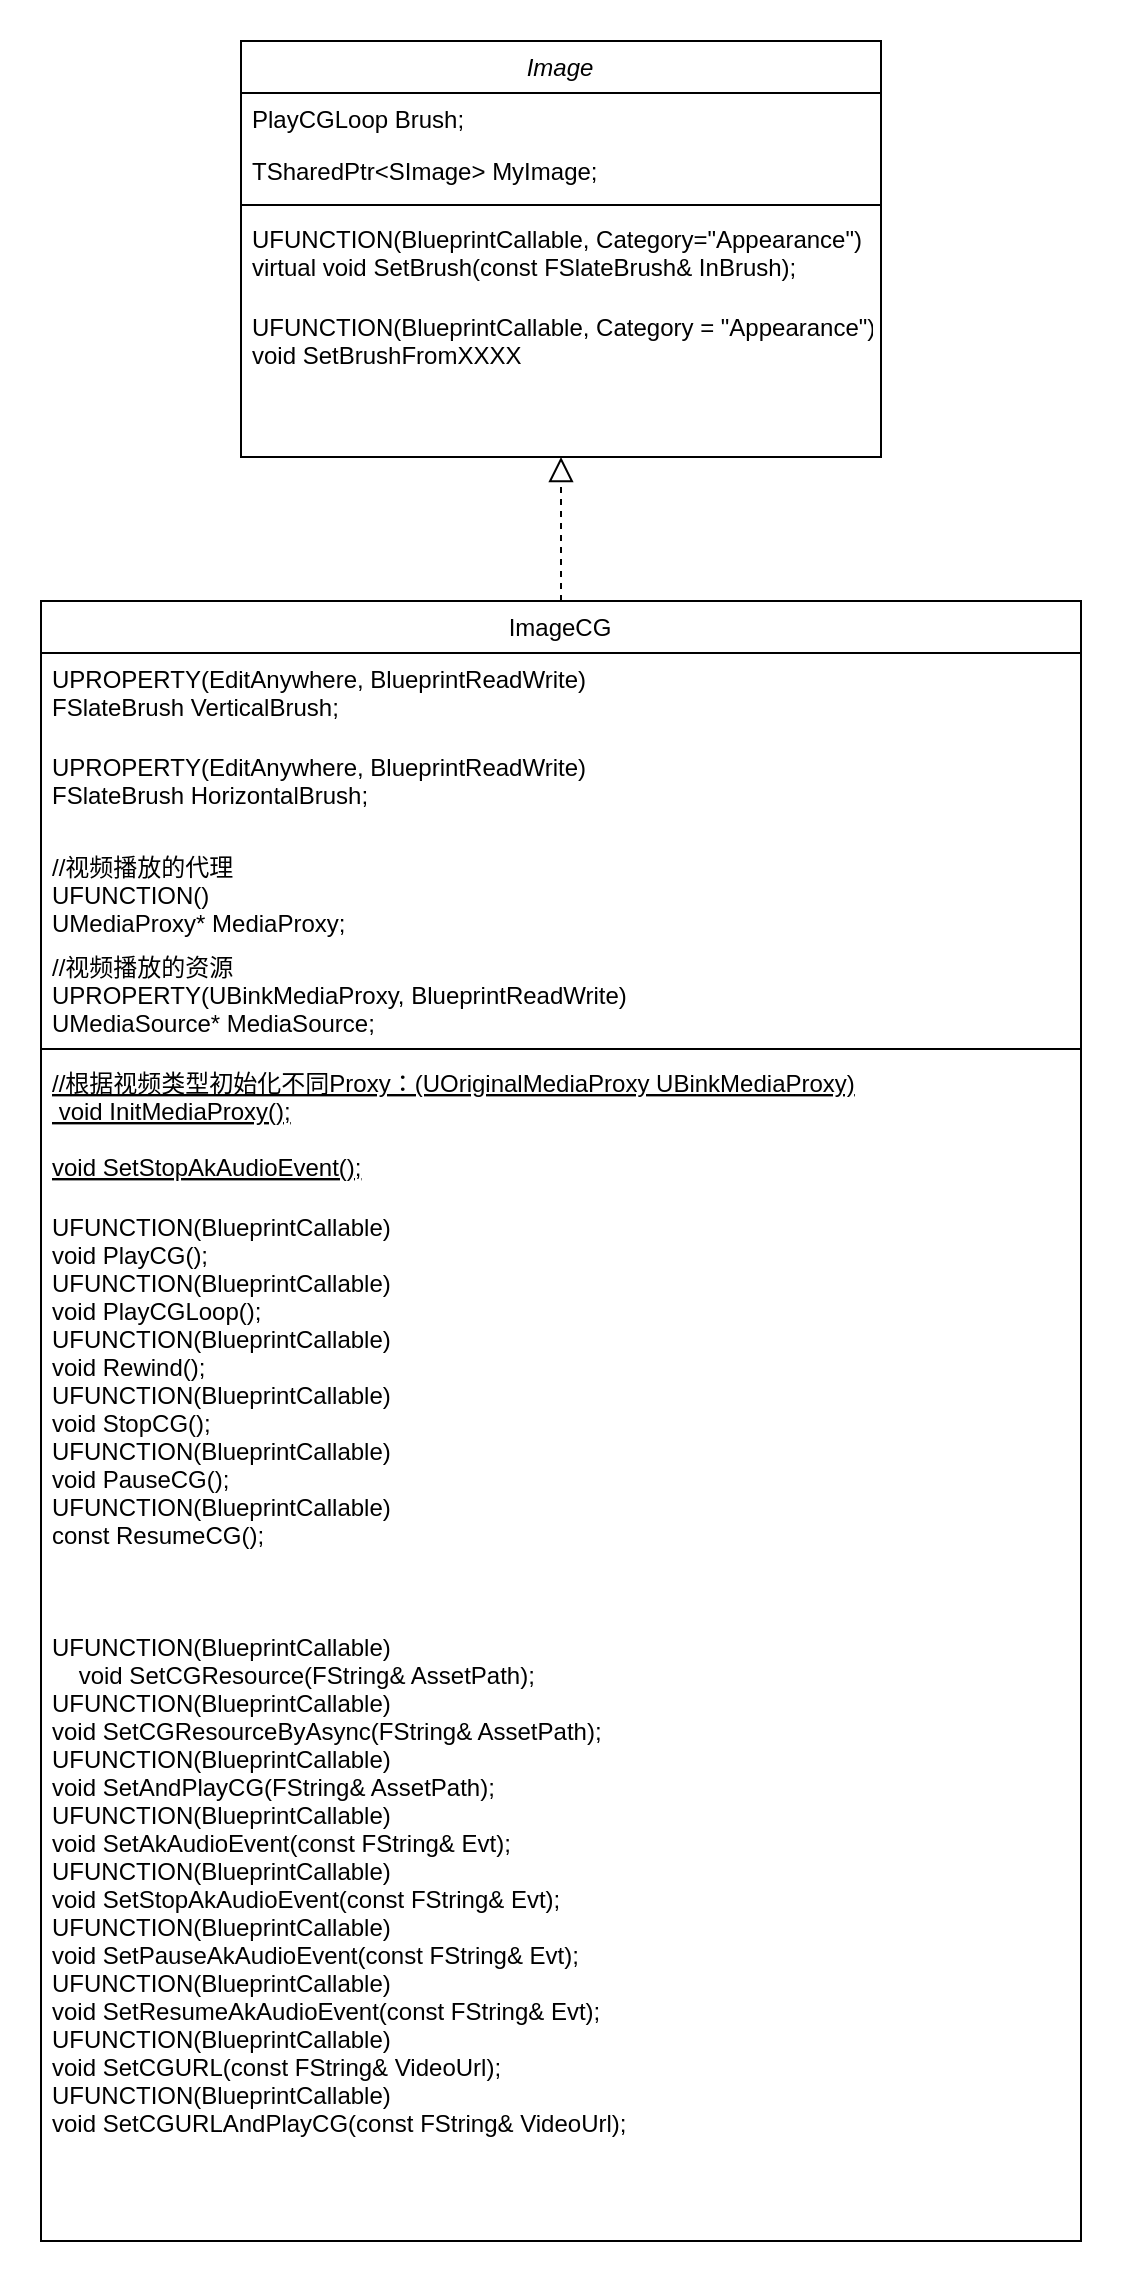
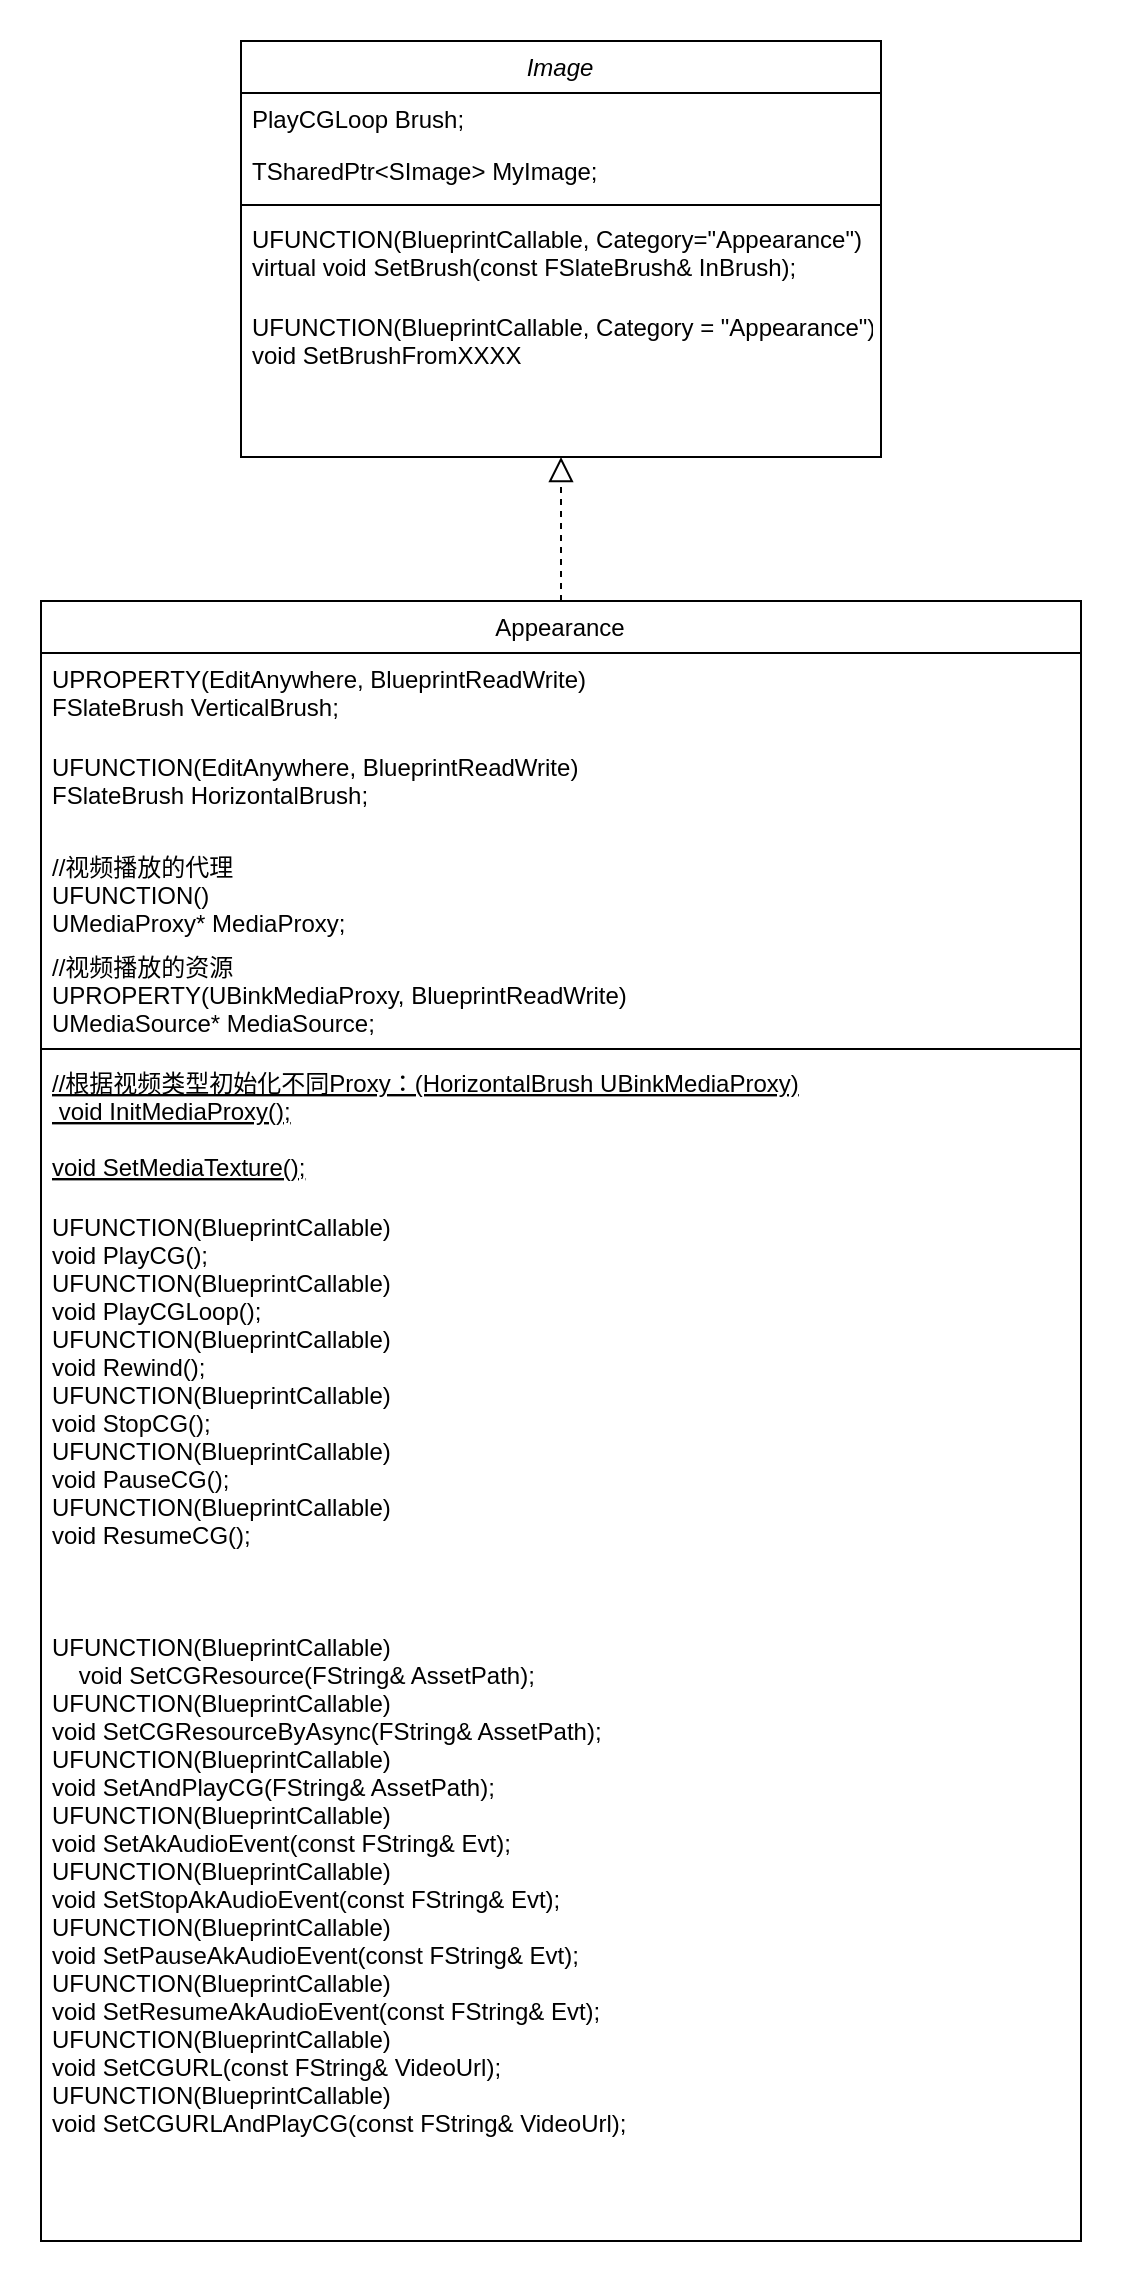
  <mxCell id="0" />
  <mxCell id="1" parent="0" />
  <mxCell id="2" value="Image" style="swimlane;fontStyle=2;align=center;verticalAlign=top;childLayout=stackLayout;horizontal=1;startSize=26;horizontalStack=0;resizeParent=1;resizeLast=0;collapsible=1;marginBottom=0;rounded=0;shadow=0;strokeWidth=1;" parent="1" vertex="1"><mxGeometry x="120" y="20" width="320" height="208" as="geometry"><mxRectangle x="230" y="140" width="160" height="26" as="alternateBounds" /></mxGeometry></mxCell>
  <mxCell id="3" value="PlayCGLoop Brush;" style="text;align=left;verticalAlign=top;spacingLeft=4;spacingRight=4;overflow=hidden;rotatable=0;points=[[0,0.5],[1,0.5]];portConstraint=eastwest;" parent="2" vertex="1"><mxGeometry y="26" width="320" height="26" as="geometry" /></mxCell>
  <mxCell id="4" value="TSharedPtr&lt;SImage&gt; MyImage;" style="text;align=left;verticalAlign=top;spacingLeft=4;spacingRight=4;overflow=hidden;rotatable=0;points=[[0,0.5],[1,0.5]];portConstraint=eastwest;rounded=0;shadow=0;html=0;" parent="2" vertex="1"><mxGeometry y="52" width="320" height="26" as="geometry" /></mxCell>
  <mxCell id="5" value="" style="line;html=1;strokeWidth=1;align=left;verticalAlign=middle;spacingTop=-1;spacingLeft=3;spacingRight=3;rotatable=0;labelPosition=right;points=[];portConstraint=eastwest;" parent="2" vertex="1"><mxGeometry y="78" width="320" height="8" as="geometry" /></mxCell>
  <mxCell id="6" value=" UFUNCTION(BlueprintCallable, Category=&quot;Appearance&quot;)&#10; virtual void SetBrush(const FSlateBrush&amp; InBrush);" style="text;align=left;verticalAlign=top;spacingLeft=4;spacingRight=4;overflow=hidden;rotatable=0;points=[[0,0.5],[1,0.5]];portConstraint=eastwest;" parent="2" vertex="1"><mxGeometry y="86" width="320" height="44" as="geometry" /></mxCell>
  <mxCell id="7" value=" UFUNCTION(BlueprintCallable, Category = &quot;Appearance&quot;)&#10; void SetBrushFromXXXX" style="text;align=left;verticalAlign=top;spacingLeft=4;spacingRight=4;overflow=hidden;rotatable=0;points=[[0,0.5],[1,0.5]];portConstraint=eastwest;" vertex="1" parent="2"><mxGeometry y="130" width="320" height="60" as="geometry" /></mxCell>
- <mxCell id="8" value="ImageCG" style="swimlane;fontStyle=0;align=center;verticalAlign=top;childLayout=stackLayout;horizontal=1;startSize=26;horizontalStack=0;resizeParent=1;resizeLast=0;collapsible=1;marginBottom=0;rounded=0;shadow=0;strokeWidth=1;" parent="1" vertex="1"><mxGeometry x="20" y="300" width="520" height="820" as="geometry"><mxRectangle x="130" y="380" width="160" height="26" as="alternateBounds" /></mxGeometry></mxCell>
+ <mxCell id="8" value="Appearance" style="swimlane;fontStyle=0;align=center;verticalAlign=top;childLayout=stackLayout;horizontal=1;startSize=26;horizontalStack=0;resizeParent=1;resizeLast=0;collapsible=1;marginBottom=0;rounded=0;shadow=0;strokeWidth=1;" parent="1" vertex="1"><mxGeometry x="20" y="300" width="520" height="820" as="geometry"><mxRectangle x="130" y="380" width="160" height="26" as="alternateBounds" /></mxGeometry></mxCell>
  <mxCell id="9" value=" UPROPERTY(EditAnywhere, BlueprintReadWrite)&#10; FSlateBrush VerticalBrush;" style="text;align=left;verticalAlign=top;spacingLeft=4;spacingRight=4;overflow=hidden;rotatable=0;points=[[0,0.5],[1,0.5]];portConstraint=eastwest;" parent="8" vertex="1"><mxGeometry y="26" width="520" height="44" as="geometry" /></mxCell>
- <mxCell id="10" value=" UPROPERTY(EditAnywhere, BlueprintReadWrite)&#10; FSlateBrush HorizontalBrush;" style="text;align=left;verticalAlign=top;spacingLeft=4;spacingRight=4;overflow=hidden;rotatable=0;points=[[0,0.5],[1,0.5]];portConstraint=eastwest;rounded=0;shadow=0;html=0;" parent="8" vertex="1"><mxGeometry y="70" width="520" height="50" as="geometry" /></mxCell>
+ <mxCell id="10" value=" UFUNCTION(EditAnywhere, BlueprintReadWrite)&#10; FSlateBrush HorizontalBrush;" style="text;align=left;verticalAlign=top;spacingLeft=4;spacingRight=4;overflow=hidden;rotatable=0;points=[[0,0.5],[1,0.5]];portConstraint=eastwest;rounded=0;shadow=0;html=0;" parent="8" vertex="1"><mxGeometry y="70" width="520" height="50" as="geometry" /></mxCell>
  <mxCell id="11" value="//视频播放的代理&#10; UFUNCTION()&#10; UMediaProxy* MediaProxy;" style="text;align=left;verticalAlign=top;spacingLeft=4;spacingRight=4;overflow=hidden;rotatable=0;points=[[0,0.5],[1,0.5]];portConstraint=eastwest;rounded=0;shadow=0;html=0;" vertex="1" parent="8"><mxGeometry y="120" width="520" height="50" as="geometry" /></mxCell>
  <mxCell id="12" value="//视频播放的资源&#10; UPROPERTY(UBinkMediaProxy, BlueprintReadWrite)&#10; UMediaSource* MediaSource;" style="text;align=left;verticalAlign=top;spacingLeft=4;spacingRight=4;overflow=hidden;rotatable=0;points=[[0,0.5],[1,0.5]];portConstraint=eastwest;rounded=0;shadow=0;html=0;" vertex="1" parent="8"><mxGeometry y="170" width="520" height="50" as="geometry" /></mxCell>
  <mxCell id="13" value="" style="line;html=1;strokeWidth=1;align=left;verticalAlign=middle;spacingTop=-1;spacingLeft=3;spacingRight=3;rotatable=0;labelPosition=right;points=[];portConstraint=eastwest;" parent="8" vertex="1"><mxGeometry y="220" width="520" height="8" as="geometry" /></mxCell>
- <mxCell id="14" value="//根据视频类型初始化不同Proxy：(UOriginalMediaProxy UBinkMediaProxy)&#10; void InitMediaProxy();" style="text;align=left;verticalAlign=top;spacingLeft=4;spacingRight=4;overflow=hidden;rotatable=0;points=[[0,0.5],[1,0.5]];portConstraint=eastwest;fontStyle=4" parent="8" vertex="1"><mxGeometry y="228" width="520" height="42" as="geometry" /></mxCell>
- <mxCell id="15" value=" void SetStopAkAudioEvent();" style="text;align=left;verticalAlign=top;spacingLeft=4;spacingRight=4;overflow=hidden;rotatable=0;points=[[0,0.5],[1,0.5]];portConstraint=eastwest;fontStyle=4" vertex="1" parent="8"><mxGeometry y="270" width="520" height="30" as="geometry" /></mxCell>
- <mxCell id="16" value=" UFUNCTION(BlueprintCallable)&#10; void PlayCG();&#10; UFUNCTION(BlueprintCallable)&#10; void PlayCGLoop();&#10; UFUNCTION(BlueprintCallable)&#10; void Rewind();&#10; UFUNCTION(BlueprintCallable)&#10; void StopCG();&#10; UFUNCTION(BlueprintCallable)&#10; void PauseCG();&#10; UFUNCTION(BlueprintCallable)&#10; const ResumeCG();" style="text;align=left;verticalAlign=top;spacingLeft=4;spacingRight=4;overflow=hidden;rotatable=0;points=[[0,0.5],[1,0.5]];portConstraint=eastwest;" parent="8" vertex="1"><mxGeometry y="300" width="520" height="210" as="geometry" /></mxCell>
+ <mxCell id="14" value="//根据视频类型初始化不同Proxy：(HorizontalBrush UBinkMediaProxy)&#10; void InitMediaProxy();" style="text;align=left;verticalAlign=top;spacingLeft=4;spacingRight=4;overflow=hidden;rotatable=0;points=[[0,0.5],[1,0.5]];portConstraint=eastwest;fontStyle=4" parent="8" vertex="1"><mxGeometry y="228" width="520" height="42" as="geometry" /></mxCell>
+ <mxCell id="15" value=" void SetMediaTexture();" style="text;align=left;verticalAlign=top;spacingLeft=4;spacingRight=4;overflow=hidden;rotatable=0;points=[[0,0.5],[1,0.5]];portConstraint=eastwest;fontStyle=4" vertex="1" parent="8"><mxGeometry y="270" width="520" height="30" as="geometry" /></mxCell>
+ <mxCell id="16" value=" UFUNCTION(BlueprintCallable)&#10; void PlayCG();&#10; UFUNCTION(BlueprintCallable)&#10; void PlayCGLoop();&#10; UFUNCTION(BlueprintCallable)&#10; void Rewind();&#10; UFUNCTION(BlueprintCallable)&#10; void StopCG();&#10; UFUNCTION(BlueprintCallable)&#10; void PauseCG();&#10; UFUNCTION(BlueprintCallable)&#10; void ResumeCG();" style="text;align=left;verticalAlign=top;spacingLeft=4;spacingRight=4;overflow=hidden;rotatable=0;points=[[0,0.5],[1,0.5]];portConstraint=eastwest;" parent="8" vertex="1"><mxGeometry y="300" width="520" height="210" as="geometry" /></mxCell>
  <mxCell id="17" value=" UFUNCTION(BlueprintCallable)&#10;    void SetCGResource(FString&amp; AssetPath);&#10; UFUNCTION(BlueprintCallable)&#10; void SetCGResourceByAsync(FString&amp; AssetPath);&#10; UFUNCTION(BlueprintCallable)&#10; void SetAndPlayCG(FString&amp; AssetPath);&#10; UFUNCTION(BlueprintCallable)&#10; void SetAkAudioEvent(const FString&amp; Evt);&#10; UFUNCTION(BlueprintCallable)&#10; void SetStopAkAudioEvent(const FString&amp; Evt);&#10; UFUNCTION(BlueprintCallable)&#10; void SetPauseAkAudioEvent(const FString&amp; Evt);&#10; UFUNCTION(BlueprintCallable)&#10; void SetResumeAkAudioEvent(const FString&amp; Evt);&#10; UFUNCTION(BlueprintCallable)&#10; void SetCGURL(const FString&amp; VideoUrl);&#10; UFUNCTION(BlueprintCallable)&#10; void SetCGURLAndPlayCG(const FString&amp; VideoUrl);" style="text;align=left;verticalAlign=top;spacingLeft=4;spacingRight=4;overflow=hidden;rotatable=0;points=[[0,0.5],[1,0.5]];portConstraint=eastwest;" vertex="1" parent="8"><mxGeometry y="510" width="520" height="310" as="geometry" /></mxCell>
  <mxCell id="18" value="" style="endArrow=block;endSize=10;endFill=0;shadow=0;strokeWidth=1;rounded=0;edgeStyle=elbowEdgeStyle;elbow=vertical;dashed=1;" parent="1" source="8" target="2" edge="1"><mxGeometry width="160" relative="1" as="geometry"><mxPoint x="66" y="173" as="sourcePoint" /><mxPoint x="66" y="173" as="targetPoint" /></mxGeometry></mxCell>
